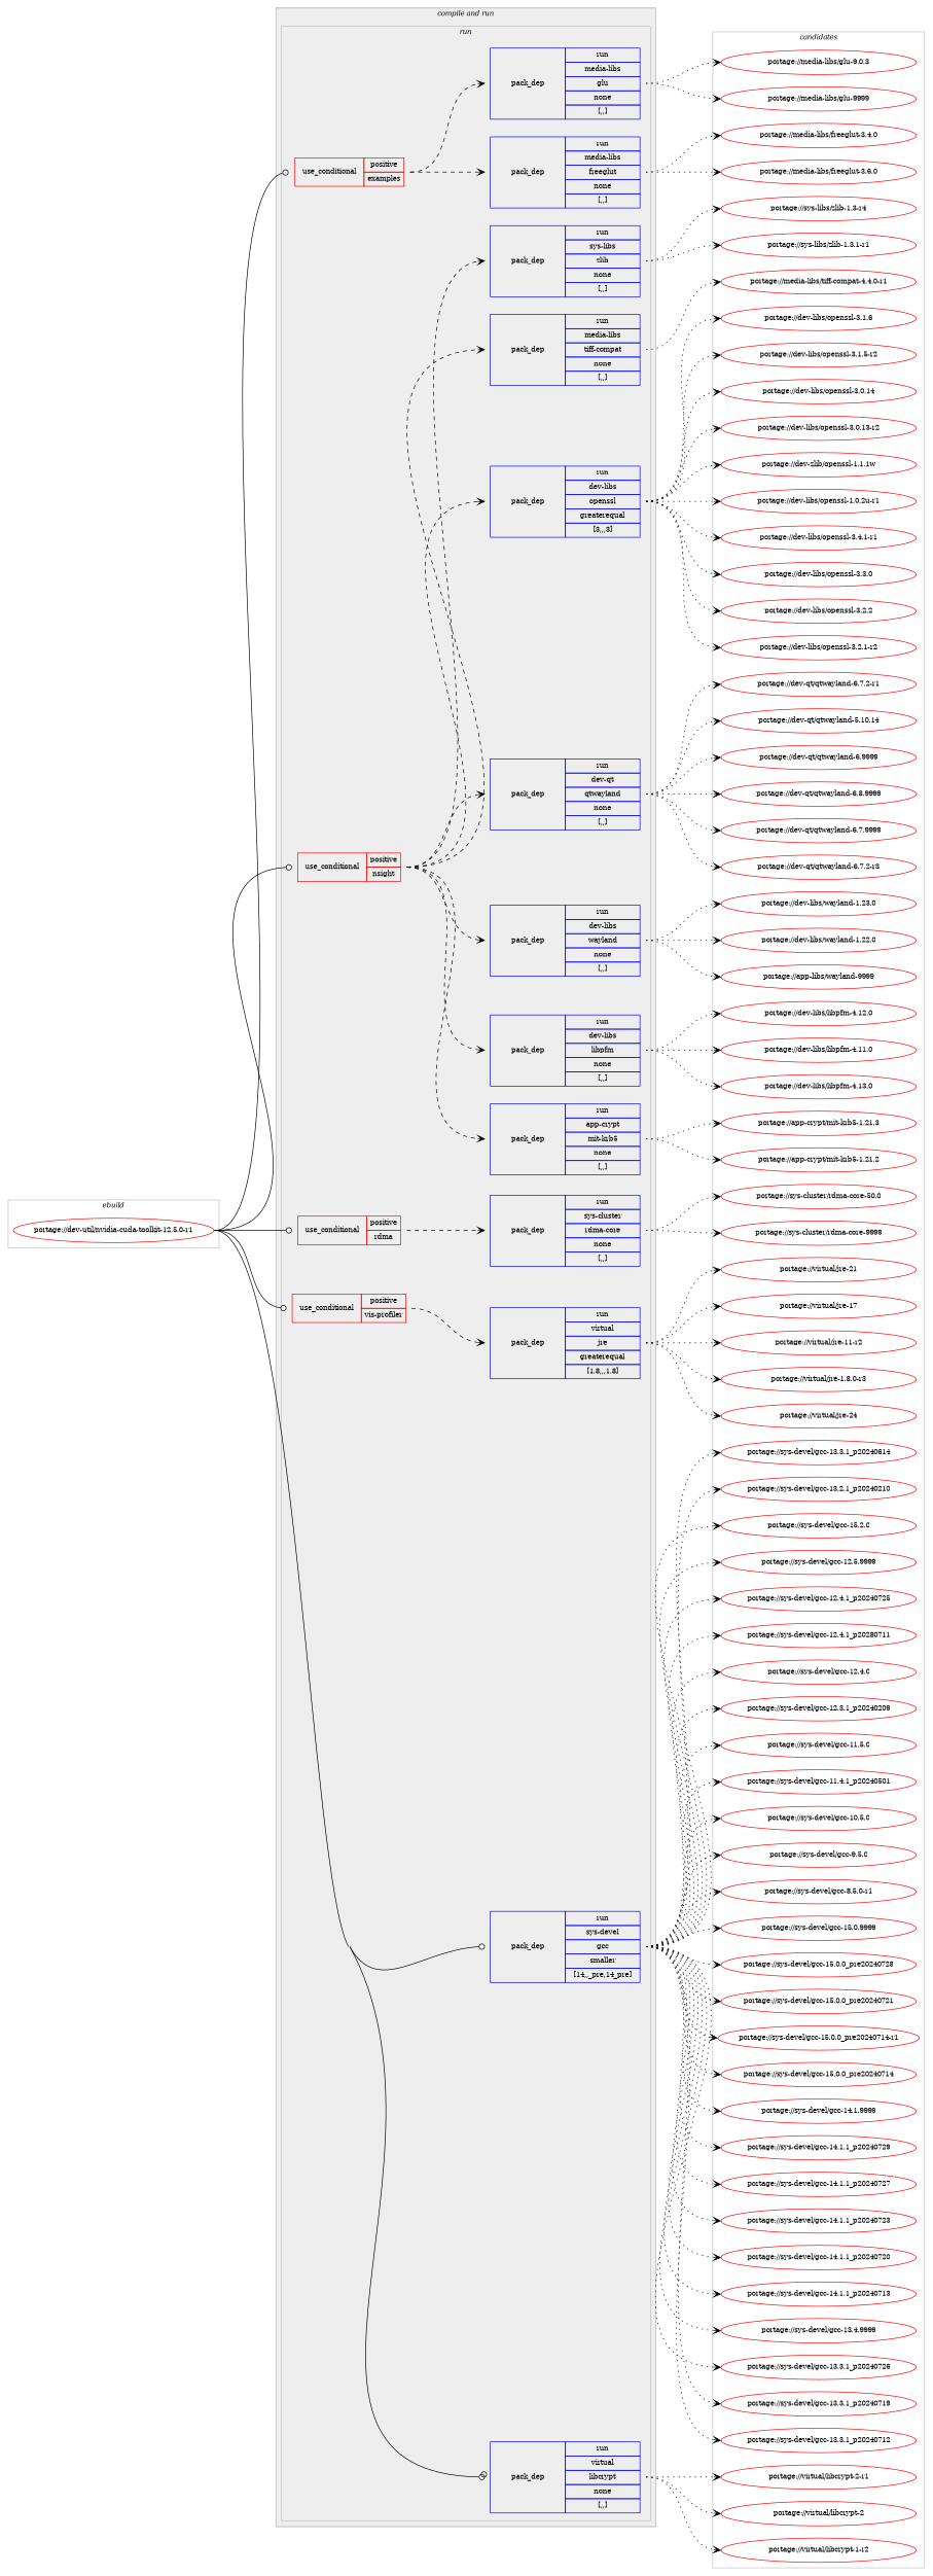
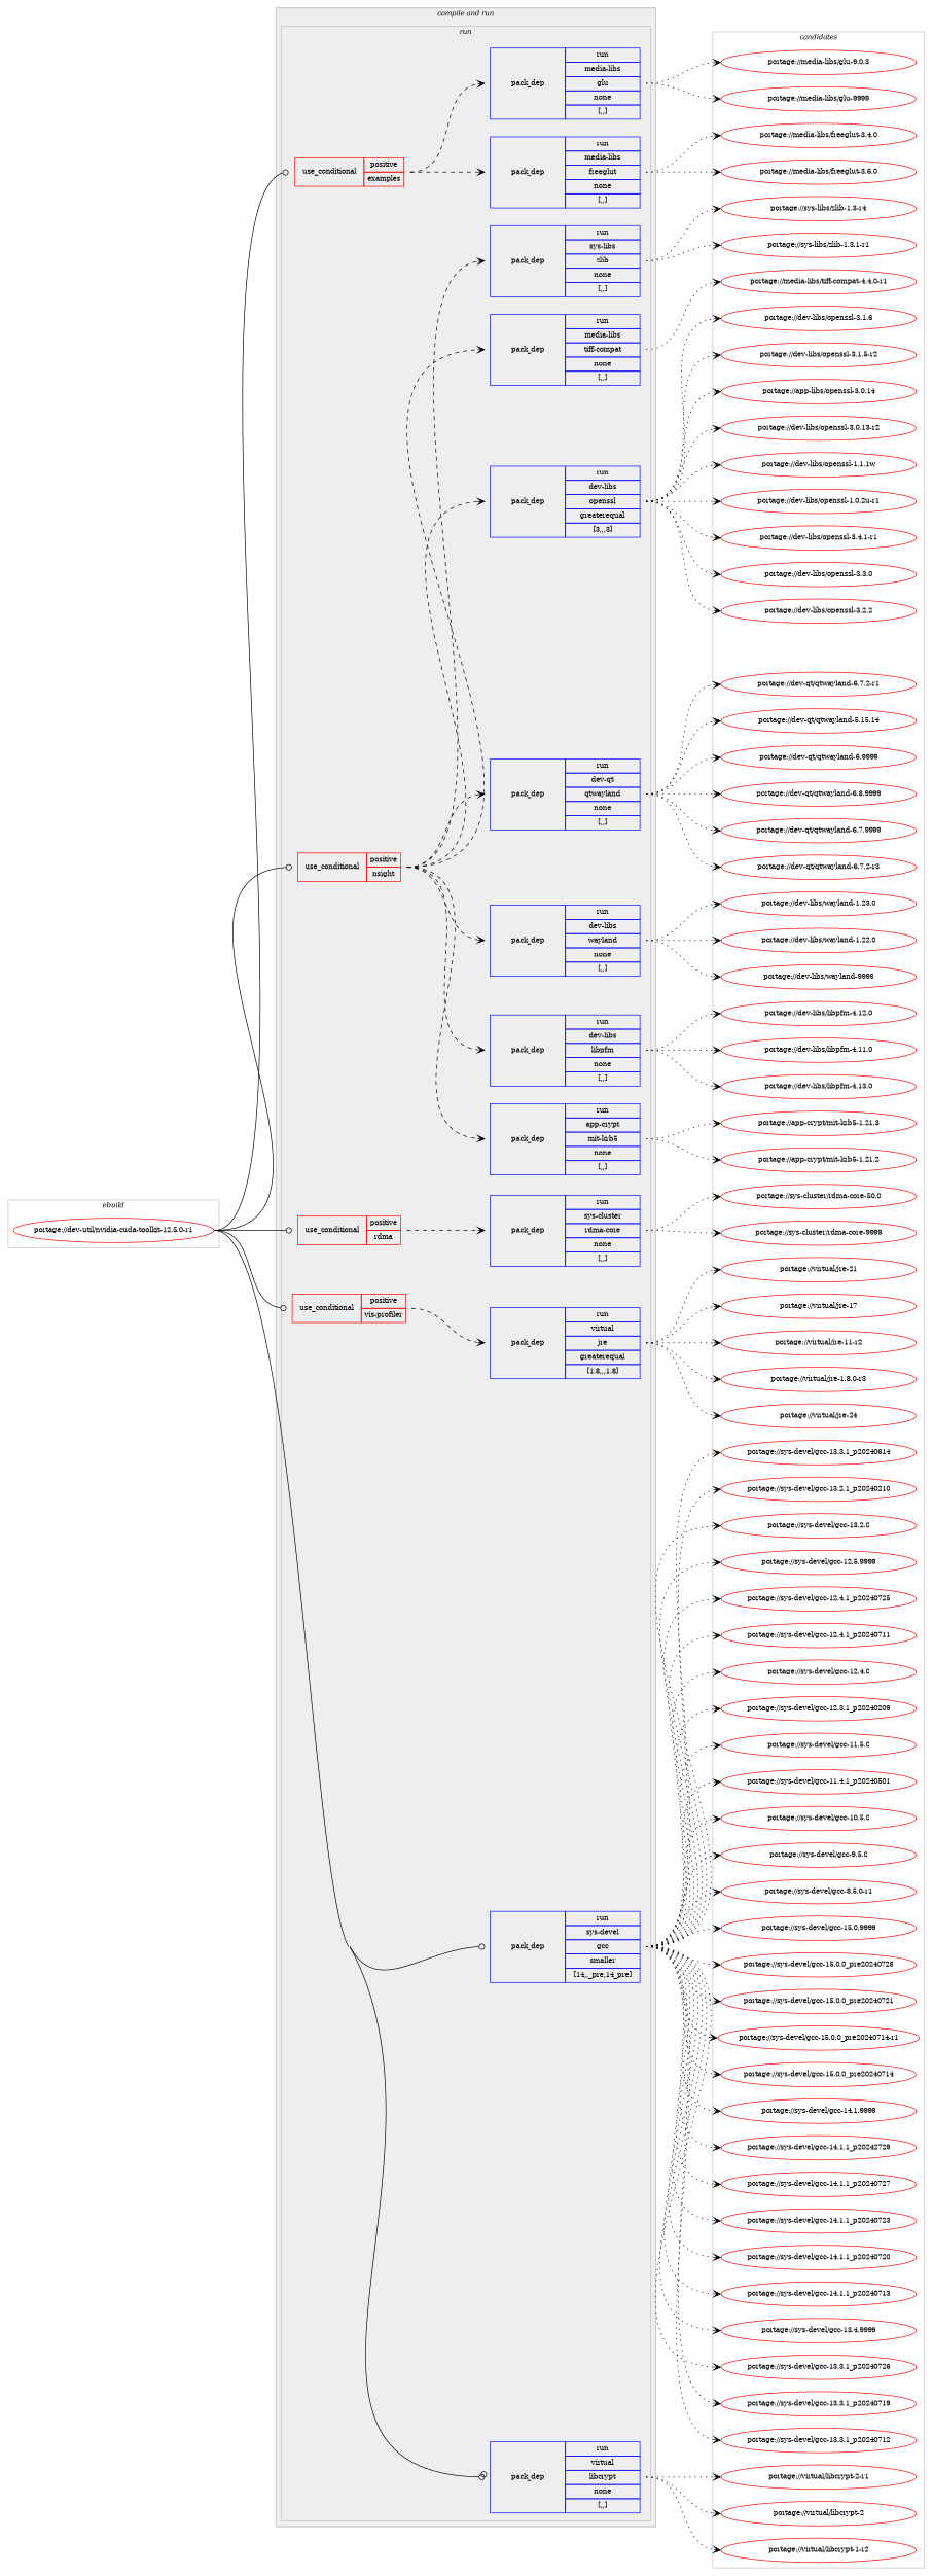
  digraph {
    compound=true
    concentrate=true
    fontname="DejaVu Serif"
    fontsize=10
    newrank=true
    rankdir=LR
    ranksep=1.5
    node [color=red fontname="DejaVu Serif" fontsize=10]
    edge [arrowhead=vee fontname="DejaVu Serif" headport=w style=dotted tailport=e weight=100]
    n1 [label="portage://dev-util/nvidia-cuda-toolkit-12.5.0-r1" width=4]
    n2 [color=blue label=<<TABLE BORDER="0" CELLBORDER="1" CELLSPACING="0" CELLPADDING="4" WIDTH="220"><TR><TD ROWSPAN="6" CELLPADDING="30">pack_dep</TD></TR><TR><TD WIDTH="110">run</TD></TR><TR><TD>media-libs</TD></TR><TR><TD>freeglut</TD></TR><TR><TD>none</TD></TR><TR><TD>[,,]</TD></TR></TABLE>> shape=none]
    n3 [color=blue label=<<TABLE BORDER="0" CELLBORDER="1" CELLSPACING="0" CELLPADDING="4" WIDTH="220"><TR><TD ROWSPAN="6" CELLPADDING="30">pack_dep</TD></TR><TR><TD WIDTH="110">run</TD></TR><TR><TD>media-libs</TD></TR><TR><TD>glu</TD></TR><TR><TD>none</TD></TR><TR><TD>[,,]</TD></TR></TABLE>> shape=none]
    n4 [label=<<TABLE BORDER="0" CELLBORDER="1" CELLSPACING="0" CELLPADDING="4"><TR><TD ROWSPAN="3" CELLPADDING="10">use_conditional</TD></TR><TR><TD>positive</TD></TR><TR><TD>examples</TD></TR></TABLE>> shape=none]
    n5 [color=blue label=<<TABLE BORDER="0" CELLBORDER="1" CELLSPACING="0" CELLPADDING="4" WIDTH="220"><TR><TD ROWSPAN="6" CELLPADDING="30">pack_dep</TD></TR><TR><TD WIDTH="110">run</TD></TR><TR><TD>app-crypt</TD></TR><TR><TD>mit-krb5</TD></TR><TR><TD>none</TD></TR><TR><TD>[,,]</TD></TR></TABLE>> shape=none]
    n6 [color=blue label=<<TABLE BORDER="0" CELLBORDER="1" CELLSPACING="0" CELLPADDING="4" WIDTH="220"><TR><TD ROWSPAN="6" CELLPADDING="30">pack_dep</TD></TR><TR><TD WIDTH="110">run</TD></TR><TR><TD>dev-libs</TD></TR><TR><TD>libpfm</TD></TR><TR><TD>none</TD></TR><TR><TD>[,,]</TD></TR></TABLE>> shape=none]
    n7 [color=blue label=<<TABLE BORDER="0" CELLBORDER="1" CELLSPACING="0" CELLPADDING="4" WIDTH="220"><TR><TD ROWSPAN="6" CELLPADDING="30">pack_dep</TD></TR><TR><TD WIDTH="110">run</TD></TR><TR><TD>dev-libs</TD></TR><TR><TD>wayland</TD></TR><TR><TD>none</TD></TR><TR><TD>[,,]</TD></TR></TABLE>> shape=none]
    n8 [color=blue label=<<TABLE BORDER="0" CELLBORDER="1" CELLSPACING="0" CELLPADDING="4" WIDTH="220"><TR><TD ROWSPAN="6" CELLPADDING="30">pack_dep</TD></TR><TR><TD WIDTH="110">run</TD></TR><TR><TD>dev-qt</TD></TR><TR><TD>qtwayland</TD></TR><TR><TD>none</TD></TR><TR><TD>[,,]</TD></TR></TABLE>> shape=none]
    n9 [color=blue label=<<TABLE BORDER="0" CELLBORDER="1" CELLSPACING="0" CELLPADDING="4" WIDTH="220"><TR><TD ROWSPAN="6" CELLPADDING="30">pack_dep</TD></TR><TR><TD WIDTH="110">run</TD></TR><TR><TD>dev-libs</TD></TR><TR><TD>openssl</TD></TR><TR><TD>greaterequal</TD></TR><TR><TD>[3,,,3]</TD></TR></TABLE>> shape=none]
    n10 [color=blue label=<<TABLE BORDER="0" CELLBORDER="1" CELLSPACING="0" CELLPADDING="4" WIDTH="220"><TR><TD ROWSPAN="6" CELLPADDING="30">pack_dep</TD></TR><TR><TD WIDTH="110">run</TD></TR><TR><TD>media-libs</TD></TR><TR><TD>tiff-compat</TD></TR><TR><TD>none</TD></TR><TR><TD>[,,]</TD></TR></TABLE>> shape=none]
    n11 [color=blue label=<<TABLE BORDER="0" CELLBORDER="1" CELLSPACING="0" CELLPADDING="4" WIDTH="220"><TR><TD ROWSPAN="6" CELLPADDING="30">pack_dep</TD></TR><TR><TD WIDTH="110">run</TD></TR><TR><TD>sys-libs</TD></TR><TR><TD>zlib</TD></TR><TR><TD>none</TD></TR><TR><TD>[,,]</TD></TR></TABLE>> shape=none]
    n12 [label=<<TABLE BORDER="0" CELLBORDER="1" CELLSPACING="0" CELLPADDING="4"><TR><TD ROWSPAN="3" CELLPADDING="10">use_conditional</TD></TR><TR><TD>positive</TD></TR><TR><TD>nsight</TD></TR></TABLE>> shape=none]
    n13 [color=blue label=<<TABLE BORDER="0" CELLBORDER="1" CELLSPACING="0" CELLPADDING="4" WIDTH="220"><TR><TD ROWSPAN="6" CELLPADDING="30">pack_dep</TD></TR><TR><TD WIDTH="110">run</TD></TR><TR><TD>sys-cluster</TD></TR><TR><TD>rdma-core</TD></TR><TR><TD>none</TD></TR><TR><TD>[,,]</TD></TR></TABLE>> shape=none]
    n14 [label=<<TABLE BORDER="0" CELLBORDER="1" CELLSPACING="0" CELLPADDING="4"><TR><TD ROWSPAN="3" CELLPADDING="10">use_conditional</TD></TR><TR><TD>positive</TD></TR><TR><TD>rdma</TD></TR></TABLE>> shape=none]
    n15 [color=blue label=<<TABLE BORDER="0" CELLBORDER="1" CELLSPACING="0" CELLPADDING="4" WIDTH="220"><TR><TD ROWSPAN="6" CELLPADDING="30">pack_dep</TD></TR><TR><TD WIDTH="110">run</TD></TR><TR><TD>virtual</TD></TR><TR><TD>jre</TD></TR><TR><TD>greaterequal</TD></TR><TR><TD>[1.8,,,1.8]</TD></TR></TABLE>> shape=none]
    n16 [label=<<TABLE BORDER="0" CELLBORDER="1" CELLSPACING="0" CELLPADDING="4"><TR><TD ROWSPAN="3" CELLPADDING="10">use_conditional</TD></TR><TR><TD>positive</TD></TR><TR><TD>vis-profiler</TD></TR></TABLE>> shape=none]
    n17 [color=blue label=<<TABLE BORDER="0" CELLBORDER="1" CELLSPACING="0" CELLPADDING="4" WIDTH="220"><TR><TD ROWSPAN="6" CELLPADDING="30">pack_dep</TD></TR><TR><TD WIDTH="110">run</TD></TR><TR><TD>sys-devel</TD></TR><TR><TD>gcc</TD></TR><TR><TD>smaller</TD></TR><TR><TD>[14,,_pre,14_pre]</TD></TR></TABLE>> shape=none]
    n18 [color=blue label=<<TABLE BORDER="0" CELLBORDER="1" CELLSPACING="0" CELLPADDING="4" WIDTH="220"><TR><TD ROWSPAN="6" CELLPADDING="30">pack_dep</TD></TR><TR><TD WIDTH="110">run</TD></TR><TR><TD>virtual</TD></TR><TR><TD>libcrypt</TD></TR><TR><TD>none</TD></TR><TR><TD>[,,]</TD></TR></TABLE>> shape=none]
    n19 [label="portage://media-libs/glu-9999" width=4]
    n20 [label="portage://media-libs/glu-9.0.3" width=4]
    n21 [label="portage://media-libs/freeglut-3.6.0" width=4]
    n22 [label="portage://media-libs/freeglut-3.4.0" width=4]
    n23 [label="portage://app-crypt/mit-krb5-1.21.3" width=4]
    n24 [label="portage://app-crypt/mit-krb5-1.21.2" width=4]
    n25 [label="portage://dev-libs/libpfm-4.13.0" width=4]
    n26 [label="portage://dev-libs/libpfm-4.12.0" width=4]
    n27 [label="portage://dev-libs/libpfm-4.11.0" width=4]
-   n28 [label="portage://app-libs/wayland-9999" width=4]
+   n28 [label="portage://dev-libs/wayland-9999" width=4]
    n29 [label="portage://dev-libs/wayland-1.23.0" width=4]
    n30 [label="portage://dev-libs/wayland-1.22.0" width=4]
    n31 [label="portage://dev-qt/qtwayland-6.9999" width=4]
    n32 [label="portage://dev-qt/qtwayland-6.8.9999" width=4]
    n33 [label="portage://dev-qt/qtwayland-6.7.9999" width=4]
    n34 [label="portage://dev-qt/qtwayland-6.7.2-r3" width=4]
    n35 [label="portage://dev-qt/qtwayland-6.7.2-r1" width=4]
-   n36 [label="portage://dev-qt/qtwayland-5.10.14" width=4]
+   n36 [label="portage://dev-qt/qtwayland-5.15.14" width=4]
    n37 [label="portage://dev-libs/openssl-3.4.1-r1" width=4]
    n38 [label="portage://dev-libs/openssl-3.3.0" width=4]
    n39 [label="portage://dev-libs/openssl-3.2.2" width=4]
-   n40 [label="portage://dev-libs/openssl-3.2.1-r2" width=4]
    n41 [label="portage://dev-libs/openssl-3.1.6" width=4]
    n42 [label="portage://dev-libs/openssl-3.1.5-r2" width=4]
-   n43 [label="portage://dev-libs/openssl-3.0.14" width=4]
+   n43 [label="portage://app-libs/openssl-3.0.14" width=4]
    n44 [label="portage://dev-libs/openssl-3.0.13-r2" width=4]
-   n45 [label="portage://dev-zlib/openssl-1.1.1w" width=4]
+   n45 [label="portage://dev-libs/openssl-1.1.1w" width=4]
    n46 [label="portage://dev-libs/openssl-1.0.2u-r1" width=4]
    n47 [label="portage://media-libs/tiff-compat-4.4.0-r1" width=4]
    n48 [label="portage://sys-libs/zlib-1.3.1-r1" width=4]
    n49 [label="portage://sys-libs/zlib-1.3-r4" width=4]
    n50 [label="portage://sys-cluster/rdma-core-9999" width=4]
    n51 [label="portage://sys-cluster/rdma-core-50.0" width=4]
    n52 [label="portage://virtual/jre-24" width=4]
    n53 [label="portage://virtual/jre-21" width=4]
    n54 [label="portage://virtual/jre-17" width=4]
    n55 [label="portage://virtual/jre-11-r2" width=4]
    n56 [label="portage://virtual/jre-1.8.0-r3" width=4]
    n57 [label="portage://sys-devel/gcc-15.0.9999" width=4]
    n58 [label="portage://sys-devel/gcc-15.0.0_pre20240728" width=4]
    n59 [label="portage://sys-devel/gcc-15.0.0_pre20240721" width=4]
    n60 [label="portage://sys-devel/gcc-15.0.0_pre20240714-r1" width=4]
    n61 [label="portage://sys-devel/gcc-15.0.0_pre20240714" width=4]
    n62 [label="portage://sys-devel/gcc-14.1.9999" width=4]
-   n63 [label="portage://sys-devel/gcc-14.1.1_p20240729" width=4]
+   n63 [label="portage://sys-devel/gcc-14.1.1_p20242729" width=4]
    n64 [label="portage://sys-devel/gcc-14.1.1_p20240727" width=4]
    n65 [label="portage://sys-devel/gcc-14.1.1_p20240723" width=4]
    n66 [label="portage://sys-devel/gcc-14.1.1_p20240720" width=4]
    n67 [label="portage://sys-devel/gcc-14.1.1_p20240713" width=4]
    n68 [label="portage://sys-devel/gcc-13.4.9999" width=4]
    n69 [label="portage://sys-devel/gcc-13.3.1_p20240726" width=4]
    n70 [label="portage://sys-devel/gcc-13.3.1_p20240719" width=4]
    n71 [label="portage://sys-devel/gcc-13.3.1_p20240712" width=4]
    n72 [label="portage://sys-devel/gcc-13.3.1_p20240614" width=4]
    n73 [label="portage://sys-devel/gcc-13.2.1_p20240210" width=4]
-   n74 [label="portage://sys-devel/gcc-15.2.0" width=4]
+   n74 [label="portage://sys-devel/gcc-13.2.0" width=4]
    n75 [label="portage://sys-devel/gcc-12.5.9999" width=4]
    n76 [label="portage://sys-devel/gcc-12.4.1_p20240725" width=4]
-   n77 [label="portage://sys-devel/gcc-12.4.1_p20280711" width=4]
+   n77 [label="portage://sys-devel/gcc-12.4.1_p20240711" width=4]
    n78 [label="portage://sys-devel/gcc-12.4.0" width=4]
    n79 [label="portage://sys-devel/gcc-12.3.1_p20240209" width=4]
    n80 [label="portage://sys-devel/gcc-11.5.0" width=4]
    n81 [label="portage://sys-devel/gcc-11.4.1_p20240501" width=4]
    n82 [label="portage://sys-devel/gcc-10.5.0" width=4]
    n83 [label="portage://sys-devel/gcc-9.5.0" width=4]
    n84 [label="portage://sys-devel/gcc-8.5.0-r1" width=4]
    n85 [label="portage://virtual/libcrypt-2-r1" width=4]
    n86 [label="portage://virtual/libcrypt-2" width=4]
    n87 [label="portage://virtual/libcrypt-1-r2" width=4]
    subgraph cluster_1 {
      color=gray
      label=<<i>ebuild</i>>
      n1
    }
    subgraph cluster_2 {
      color=gray
      label=<<i>dependencies</i>>
      subgraph cluster_3 {
        color=gray
        fillcolor="#eeeeee"
        label=<<i>compile</i>>
        style=filled
      }
      subgraph cluster_4 {
        color=gray
        fillcolor="#eeeeee"
        label=<<i>compile and run</i>>
        style=filled
      }
      subgraph cluster_5 {
        color=gray
        fillcolor="#eeeeee"
        label=<<i>run</i>>
        style=filled
        subgraph sub_6 {
          color=gray
          fillcolor="#eeeeee"
          label=<<i>run</i>>
          style=filled
          n4
          subgraph sub_7 {
            color=gray
            fillcolor="#eeeeee"
            label=<<i>run</i>>
            style=filled
            n2
          }
          subgraph sub_8 {
            color=gray
            fillcolor="#eeeeee"
            label=<<i>run</i>>
            style=filled
            n3
          }
        }
        subgraph sub_9 {
          color=gray
          fillcolor="#eeeeee"
          label=<<i>run</i>>
          style=filled
          n12
          subgraph sub_10 {
            color=gray
            fillcolor="#eeeeee"
            label=<<i>run</i>>
            style=filled
            n5
          }
          subgraph sub_11 {
            color=gray
            fillcolor="#eeeeee"
            label=<<i>run</i>>
            style=filled
            n6
          }
          subgraph sub_12 {
            color=gray
            fillcolor="#eeeeee"
            label=<<i>run</i>>
            style=filled
            n7
          }
          subgraph sub_13 {
            color=gray
            fillcolor="#eeeeee"
            label=<<i>run</i>>
            style=filled
            n8
          }
          subgraph sub_14 {
            color=gray
            fillcolor="#eeeeee"
            label=<<i>run</i>>
            style=filled
            n9
          }
          subgraph sub_15 {
            color=gray
            fillcolor="#eeeeee"
            label=<<i>run</i>>
            style=filled
            n10
          }
          subgraph sub_16 {
            color=gray
            fillcolor="#eeeeee"
            label=<<i>run</i>>
            style=filled
            n11
          }
        }
        subgraph sub_17 {
          color=gray
          fillcolor="#eeeeee"
          label=<<i>run</i>>
          style=filled
          n14
          subgraph sub_18 {
            color=gray
            fillcolor="#eeeeee"
            label=<<i>run</i>>
            style=filled
            n13
          }
        }
        subgraph sub_19 {
          color=gray
          fillcolor="#eeeeee"
          label=<<i>run</i>>
          style=filled
          n16
          subgraph sub_20 {
            color=gray
            fillcolor="#eeeeee"
            label=<<i>run</i>>
            style=filled
            n15
          }
        }
        subgraph sub_21 {
          color=gray
          fillcolor="#eeeeee"
          label=<<i>run</i>>
          style=filled
          n17
        }
        subgraph sub_22 {
          color=gray
          fillcolor="#eeeeee"
          label=<<i>run</i>>
          style=filled
          n18
        }
      }
    }
    subgraph cluster_23 {
      color=gray
      label=<<i>candidates</i>>
      rank=same
      subgraph sub_24 {
        color=black
        label=<<i>candidates</i>>
        nodesep=1
        rank=same
        n19
        n20
      }
      subgraph sub_25 {
        color=black
        label=<<i>candidates</i>>
        nodesep=1
        rank=same
        n21
        n22
      }
      subgraph sub_26 {
        color=black
        label=<<i>candidates</i>>
        nodesep=1
        rank=same
        n23
        n24
      }
      subgraph sub_27 {
        color=black
        label=<<i>candidates</i>>
        nodesep=1
        rank=same
        n25
        n26
        n27
      }
      subgraph sub_28 {
        color=black
        label=<<i>candidates</i>>
        nodesep=1
        rank=same
        n28
        n29
        n30
      }
      subgraph sub_29 {
        color=black
        label=<<i>candidates</i>>
        nodesep=1
        rank=same
        n31
        n32
        n33
        n34
        n35
        n36
      }
      subgraph sub_30 {
        color=black
        label=<<i>candidates</i>>
        nodesep=1
        rank=same
        n37
        n38
        n39
-       n40
        n41
        n42
        n43
        n44
        n45
        n46
      }
      subgraph sub_31 {
        color=black
        label=<<i>candidates</i>>
        nodesep=1
        rank=same
        n47
      }
      subgraph sub_32 {
        color=black
        label=<<i>candidates</i>>
        nodesep=1
        rank=same
        n48
        n49
      }
      subgraph sub_33 {
        color=black
        label=<<i>candidates</i>>
        nodesep=1
        rank=same
        n50
        n51
      }
      subgraph sub_34 {
        color=black
        label=<<i>candidates</i>>
        nodesep=1
        rank=same
        n52
        n53
        n54
        n55
        n56
      }
      subgraph sub_35 {
        color=black
        label=<<i>candidates</i>>
        nodesep=1
        rank=same
        n57
        n58
        n59
        n60
        n61
        n62
        n63
        n64
        n65
        n66
        n67
        n68
        n69
        n70
        n71
        n72
        n73
        n74
        n75
        n76
        n77
        n78
        n79
        n80
        n81
        n82
        n83
        n84
      }
      subgraph sub_36 {
        color=black
        label=<<i>candidates</i>>
        nodesep=1
        rank=same
        n85
        n86
        n87
      }
    }
    n1 -> n4 [arrowhead=odot style=solid weight=20]
    n1 -> n12 [arrowhead=odot style=solid weight=20]
    n1 -> n14 [arrowhead=odot style=solid weight=20]
    n1 -> n16 [arrowhead=odot style=solid weight=20]
    n1 -> n17 [arrowhead=odot style=solid weight=20]
    n1 -> n18 [arrowhead=odot style=solid weight=20]
    n2 -> n21
    n2 -> n22
    n3 -> n19
    n3 -> n20
    n4 -> n2 [style=dashed weight=20]
    n4 -> n3 [style=dashed weight=20]
    n5 -> n23
    n5 -> n24
    n6 -> n25
    n6 -> n26
    n6 -> n27
    n7 -> n28
    n7 -> n29
    n7 -> n30
    n8 -> n31
    n8 -> n32
    n8 -> n33
    n8 -> n34
    n8 -> n35
    n8 -> n36
    n9 -> n37
    n9 -> n38
    n9 -> n39
-   n9 -> n40
    n9 -> n41
    n9 -> n42
    n9 -> n43
    n9 -> n44
    n9 -> n45
    n9 -> n46
    n10 -> n47
    n11 -> n48
    n11 -> n49
    n12 -> n5 [style=dashed weight=20]
    n12 -> n6 [style=dashed weight=20]
    n12 -> n7 [style=dashed weight=20]
    n12 -> n8 [style=dashed weight=20]
    n12 -> n9 [style=dashed weight=20]
    n12 -> n10 [style=dashed weight=20]
    n12 -> n11 [style=dashed weight=20]
    n13 -> n50
    n13 -> n51
    n14 -> n13 [style=dashed weight=20]
    n15 -> n52
    n15 -> n53
    n15 -> n54
    n15 -> n55
    n15 -> n56
    n16 -> n15 [style=dashed weight=20]
    n17 -> n57
    n17 -> n58
    n17 -> n59
    n17 -> n60
    n17 -> n61
    n17 -> n62
    n17 -> n63
    n17 -> n64
    n17 -> n65
    n17 -> n66
    n17 -> n67
    n17 -> n68
    n17 -> n69
    n17 -> n70
    n17 -> n71
    n17 -> n72
    n17 -> n73
    n17 -> n74
    n17 -> n75
    n17 -> n76
    n17 -> n77
    n17 -> n78
    n17 -> n79
    n17 -> n80
    n17 -> n81
    n17 -> n82
    n17 -> n83
    n17 -> n84
    n18 -> n85
    n18 -> n86
    n18 -> n87
  }
